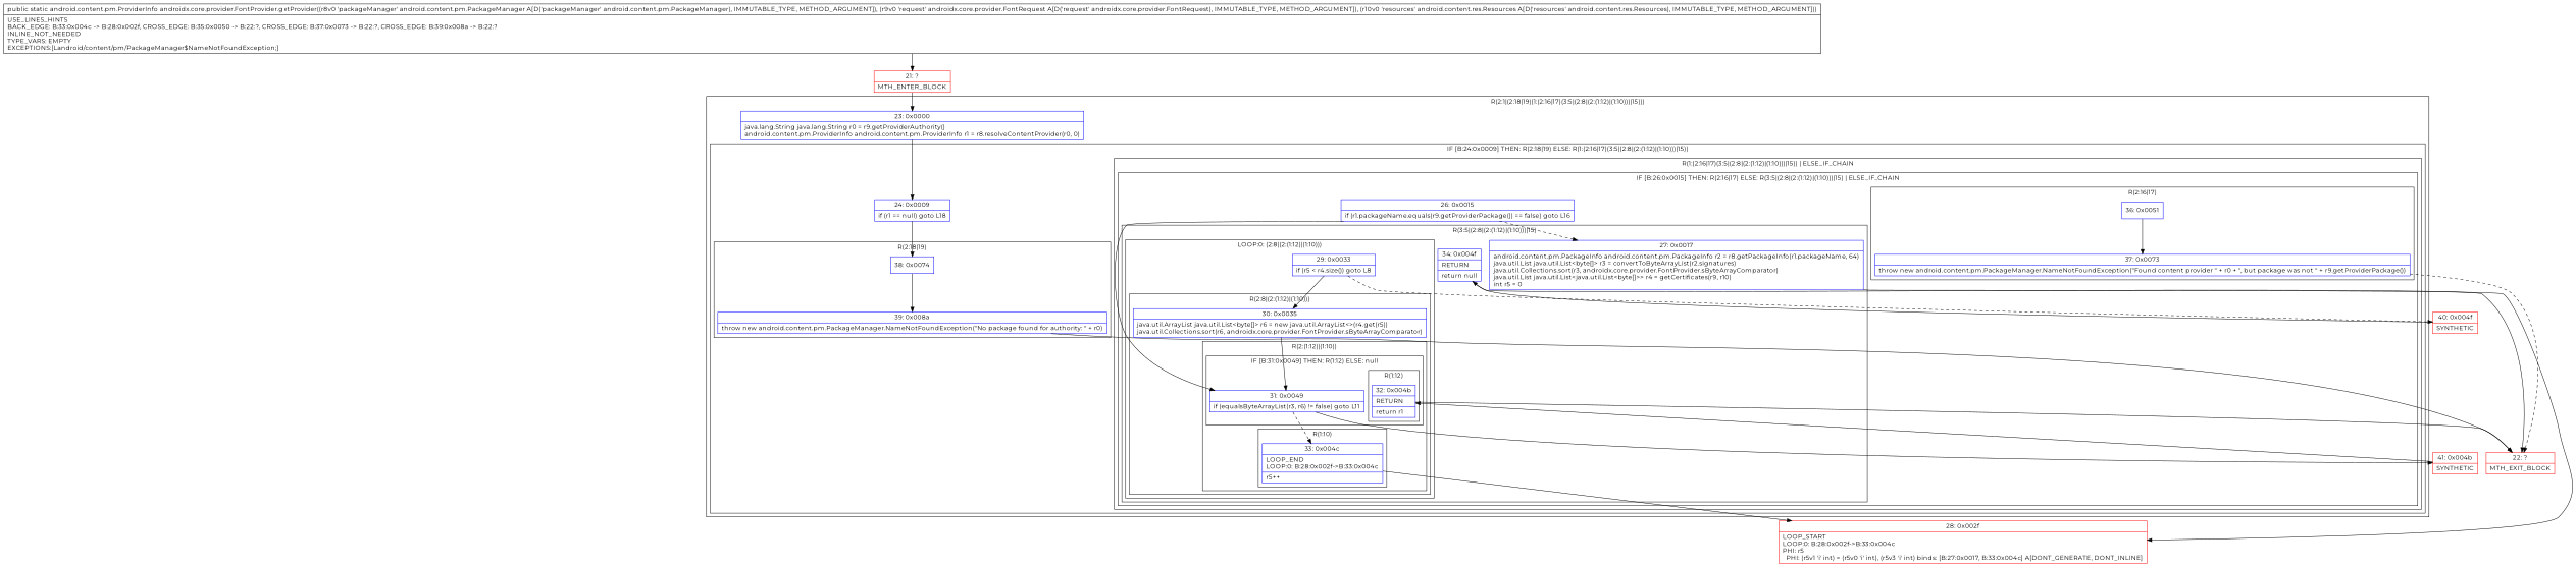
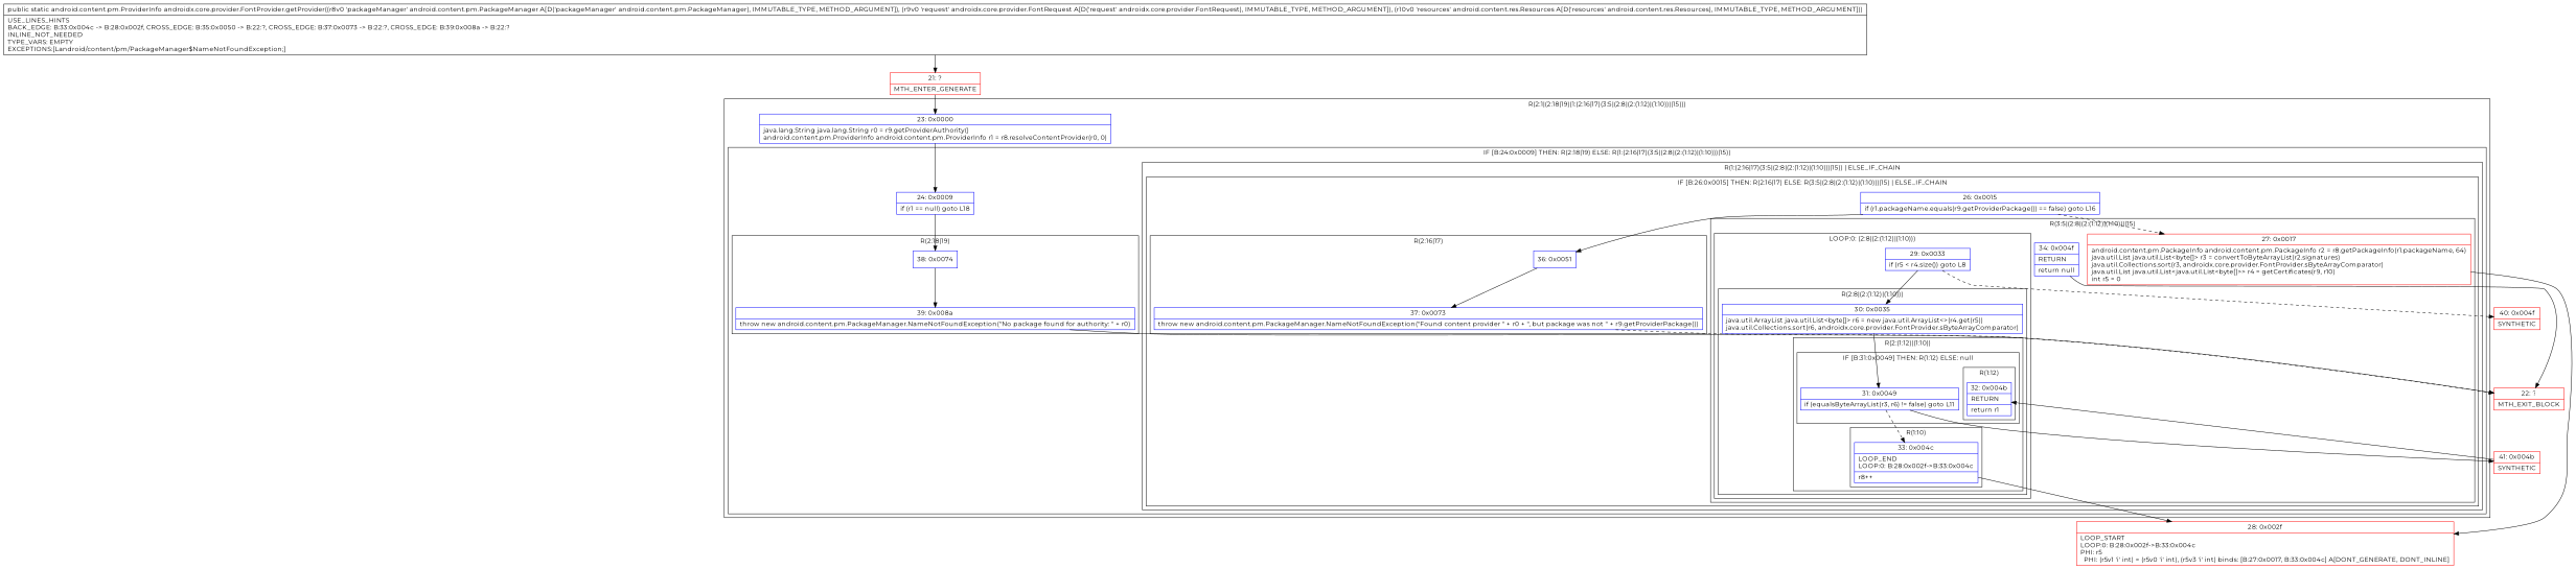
  digraph {
    fontname=Montserrat
    node [color=blue fontname=Montserrat shape=record]
    edge [fontname=Montserrat]
    n1 [label="{38\:\ 0x0074}"]
    n2 [label="{39\:\ 0x008a|throw new android.content.pm.PackageManager.NameNotFoundException(\"No package found for authority: \" + r0)\l}"]
    n3 [label="{36\:\ 0x0051}"]
    n4 [label="{37\:\ 0x0073|throw new android.content.pm.PackageManager.NameNotFoundException(\"Found content provider \" + r0 + \", but package was not \" + r9.getProviderPackage())\l}"]
    n5 [label="{32\:\ 0x004b|RETURN\l|return r1\l}"]
    n6 [label="{31\:\ 0x0049|if (equalsByteArrayList(r3, r6) != false) goto L11\l}"]
-   n7 [label="{33\:\ 0x004c|LOOP_END\lLOOP:0: B:28:0x002f\-\>B:33:0x004c\l|r5++\l}"]
+   n7 [label="{33\:\ 0x004c|LOOP_END\lLOOP:0: B:28:0x002f\-\>B:33:0x004c\l|r8++\l}"]
    n8 [label="{30\:\ 0x0035|java.util.ArrayList java.util.List\<byte[]\> r6 = new java.util.ArrayList\<\>(r4.get(r5))\ljava.util.Collections.sort(r6, androidx.core.provider.FontProvider.sByteArrayComparator)\l}"]
    n9 [label="{29\:\ 0x0033|if (r5 \< r4.size()) goto L8\l}"]
-   n10 [label="{27\:\ 0x0017|android.content.pm.PackageInfo android.content.pm.PackageInfo r2 = r8.getPackageInfo(r1.packageName, 64)\ljava.util.List java.util.List\<byte[]\> r3 = convertToByteArrayList(r2.signatures)\ljava.util.Collections.sort(r3, androidx.core.provider.FontProvider.sByteArrayComparator)\ljava.util.List java.util.List\<java.util.List\<byte[]\>\> r4 = getCertificates(r9, r10)\lint r5 = 0\l}"]
+   n10 [color=red label="{27\:\ 0x0017|android.content.pm.PackageInfo android.content.pm.PackageInfo r2 = r8.getPackageInfo(r1.packageName, 64)\ljava.util.List java.util.List\<byte[]\> r3 = convertToByteArrayList(r2.signatures)\ljava.util.Collections.sort(r3, androidx.core.provider.FontProvider.sByteArrayComparator)\ljava.util.List java.util.List\<java.util.List\<byte[]\>\> r4 = getCertificates(r9, r10)\lint r5 = 0\l}"]
    n11 [label="{34\:\ 0x004f|RETURN\l|return null\l}"]
    n12 [label="{26\:\ 0x0015|if (r1.packageName.equals(r9.getProviderPackage()) == false) goto L16\l}"]
    n13 [label="{24\:\ 0x0009|if (r1 == null) goto L18\l}"]
    n14 [label="{23\:\ 0x0000|java.lang.String java.lang.String r0 = r9.getProviderAuthority()\landroid.content.pm.ProviderInfo android.content.pm.ProviderInfo r1 = r8.resolveContentProvider(r0, 0)\l}"]
    n15 [color=red label="{22\:\ ?|MTH_EXIT_BLOCK\l}"]
    n16 [color=red label="{41\:\ 0x004b|SYNTHETIC\l}"]
    n17 [color=red label="{28\:\ 0x002f|LOOP_START\lLOOP:0: B:28:0x002f\-\>B:33:0x004c\lPHI: r5 \l  PHI: (r5v1 'i' int) = (r5v0 'i' int), (r5v3 'i' int) binds: [B:27:0x0017, B:33:0x004c] A[DONT_GENERATE, DONT_INLINE]\l}"]
    n18 [color=red label="{40\:\ 0x004f|SYNTHETIC\l}"]
-   n19 [color=red label="{21\:\ ?|MTH_ENTER_BLOCK\l}"]
+   n19 [color=red label="{21\:\ ?|MTH_ENTER_GENERATE\l}"]
    n20 [label="{public static android.content.pm.ProviderInfo androidx.core.provider.FontProvider.getProvider((r8v0 'packageManager' android.content.pm.PackageManager A[D('packageManager' android.content.pm.PackageManager), IMMUTABLE_TYPE, METHOD_ARGUMENT]), (r9v0 'request' androidx.core.provider.FontRequest A[D('request' androidx.core.provider.FontRequest), IMMUTABLE_TYPE, METHOD_ARGUMENT]), (r10v0 'resources' android.content.res.Resources A[D('resources' android.content.res.Resources), IMMUTABLE_TYPE, METHOD_ARGUMENT]))  | USE_LINES_HINTS\lBACK_EDGE: B:33:0x004c \-\> B:28:0x002f, CROSS_EDGE: B:35:0x0050 \-\> B:22:?, CROSS_EDGE: B:37:0x0073 \-\> B:22:?, CROSS_EDGE: B:39:0x008a \-\> B:22:?\lINLINE_NOT_NEEDED\lTYPE_VARS: EMPTY\lEXCEPTIONS:[Landroid\/content\/pm\/PackageManager$NameNotFoundException;]\l}" color=""]
    subgraph cluster_1 {
      label="R(2:1|(2:18|19)(1:(2:16|17)(3:5|(2:8|(2:(1:12)|(1:10)))|15)))"
      n14
      subgraph cluster_2 {
        label="IF [B:24:0x0009] THEN: R(2:18|19) ELSE: R(1:(2:16|17)(3:5|(2:8|(2:(1:12)|(1:10)))|15))"
        n13
        subgraph cluster_3 {
          label="R(2:18|19)"
          n1
          n2
        }
        subgraph cluster_4 {
          label="R(1:(2:16|17)(3:5|(2:8|(2:(1:12)|(1:10)))|15)) | ELSE_IF_CHAIN\l"
          subgraph cluster_5 {
            label="IF [B:26:0x0015] THEN: R(2:16|17) ELSE: R(3:5|(2:8|(2:(1:12)|(1:10)))|15) | ELSE_IF_CHAIN\l"
            n12
            subgraph cluster_6 {
              label="R(2:16|17)"
              n3
              n4
            }
            subgraph cluster_7 {
              label="R(3:5|(2:8|(2:(1:12)|(1:10)))|15)"
              n10
              n11
              subgraph cluster_8 {
                label="LOOP:0: (2:8|(2:(1:12)|(1:10)))"
                n9
                subgraph cluster_9 {
                  label="R(2:8|(2:(1:12)|(1:10)))"
                  n8
                  subgraph cluster_10 {
                    label="R(2:(1:12)|(1:10))"
                    subgraph cluster_11 {
                      label="IF [B:31:0x0049] THEN: R(1:12) ELSE: null"
                      n6
                      subgraph cluster_12 {
                        label="R(1:12)"
                        n5
                      }
                    }
                    subgraph cluster_13 {
                      label="R(1:10)"
                      n7
                    }
                  }
                }
              }
            }
          }
        }
      }
    }
    n1 -> n2
    n2 -> n15
    n3 -> n4
    n4 -> n15 [style=dashed]
-   n5 -> n15
    n6 -> n7 [style=dashed]
    n6 -> n16
    n7 -> n17
    n8 -> n6
    n9 -> n8
    n9 -> n18 [style=dashed]
    n10 -> n17
    n11 -> n15
-   n12 -> n6
+   n12 -> n3
    n12 -> n10 [style=dashed]
    n13 -> n1
    n14 -> n13
    n16 -> n5
-   n18 -> n11
    n19 -> n14
    n20 -> n19
  }
